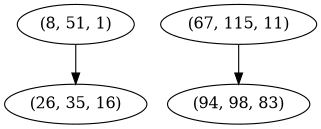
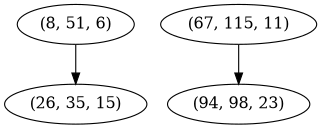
  digraph {
-   "(8, 51, 6)" [label="(8, 51, 1)"]
-   "(26, 35, 15)" [label="(26, 35, 16)"]
+   "(8, 51, 6)"
+   "(26, 35, 15)"
    n3 [label="(67, 115, 11)"]
-   "(94, 98, 23)" [label="(94, 98, 83)"]
+   "(94, 98, 23)"
    "(8, 51, 6)" -> "(26, 35, 15)"
    n3 -> "(94, 98, 23)"
  }
